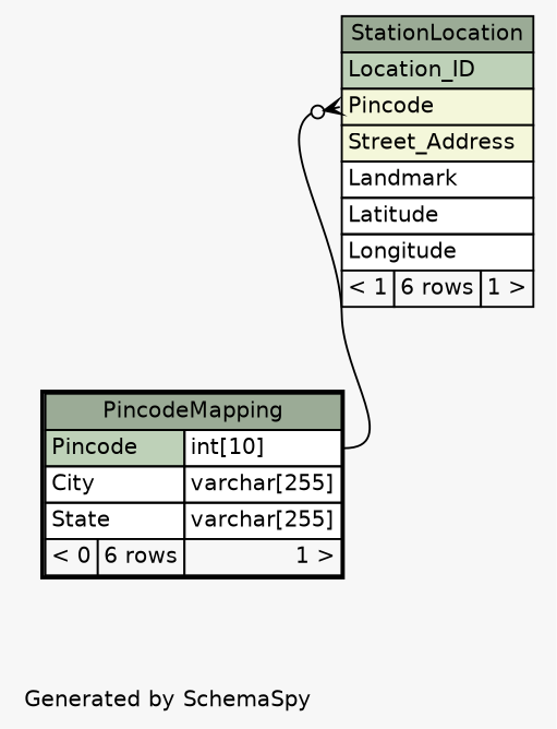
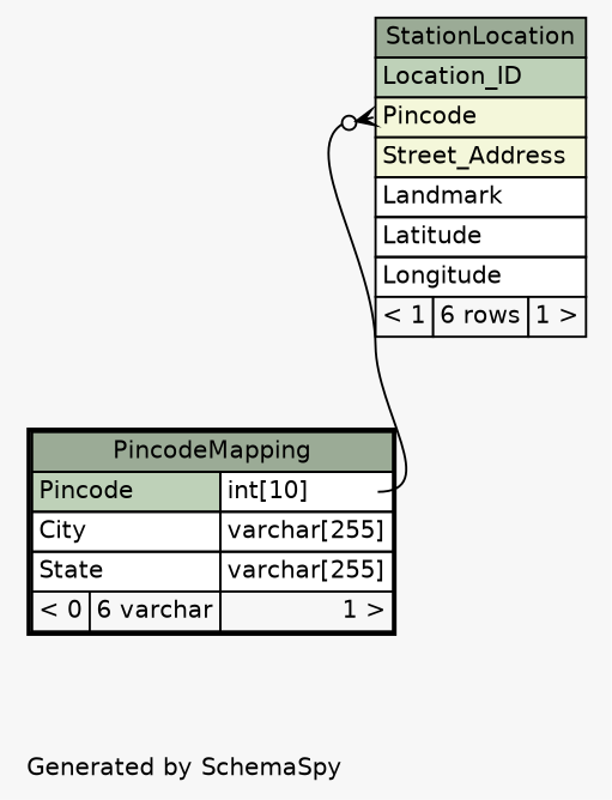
  digraph {
    bgcolor="#f7f7f7"
    fontname=Helvetica
    fontsize=11
    label="\nGenerated by SchemaSpy"
    labeljust=l
    nodesep=0.18
    rankdir=TB
    ranksep=0.46
    node [fontname=Helvetica fontsize=11 shape=plaintext]
    n1 [label=<     <TABLE BORDER="0" CELLBORDER="1" CELLSPACING="0" BGCOLOR="#ffffff">       <TR><TD COLSPAN="3" BGCOLOR="#9bab96" ALIGN="CENTER">StationLocation</TD></TR>       <TR><TD PORT="Location_ID" COLSPAN="3" BGCOLOR="#bed1b8" ALIGN="LEFT">Location_ID</TD></TR>       <TR><TD PORT="Pincode" COLSPAN="3" BGCOLOR="#f4f7da" ALIGN="LEFT">Pincode</TD></TR>       <TR><TD PORT="Street_Address" COLSPAN="3" BGCOLOR="#f4f7da" ALIGN="LEFT">Street_Address</TD></TR>       <TR><TD PORT="Landmark" COLSPAN="3" ALIGN="LEFT">Landmark</TD></TR>       <TR><TD PORT="Latitude" COLSPAN="3" ALIGN="LEFT">Latitude</TD></TR>       <TR><TD PORT="Longitude" COLSPAN="3" ALIGN="LEFT">Longitude</TD></TR>       <TR><TD ALIGN="LEFT" BGCOLOR="#f7f7f7">&lt; 1</TD><TD ALIGN="RIGHT" BGCOLOR="#f7f7f7">6 rows</TD><TD ALIGN="RIGHT" BGCOLOR="#f7f7f7">1 &gt;</TD></TR>     </TABLE>>]
-   n2 [label=<     <TABLE BORDER="2" CELLBORDER="1" CELLSPACING="0" BGCOLOR="#ffffff">       <TR><TD COLSPAN="3" BGCOLOR="#9bab96" ALIGN="CENTER">PincodeMapping</TD></TR>       <TR><TD PORT="Pincode" COLSPAN="2" BGCOLOR="#bed1b8" ALIGN="LEFT">Pincode</TD><TD PORT="Pincode.type" ALIGN="LEFT">int[10]</TD></TR>       <TR><TD PORT="City" COLSPAN="2" ALIGN="LEFT">City</TD><TD PORT="City.type" ALIGN="LEFT">varchar[255]</TD></TR>       <TR><TD PORT="State" COLSPAN="2" ALIGN="LEFT">State</TD><TD PORT="State.type" ALIGN="LEFT">varchar[255]</TD></TR>       <TR><TD ALIGN="LEFT" BGCOLOR="#f7f7f7">&lt; 0</TD><TD ALIGN="RIGHT" BGCOLOR="#f7f7f7">6 rows</TD><TD ALIGN="RIGHT" BGCOLOR="#f7f7f7">1 &gt;</TD></TR>     </TABLE>>]
+   n2 [label=<     <TABLE BORDER="2" CELLBORDER="1" CELLSPACING="0" BGCOLOR="#ffffff">       <TR><TD COLSPAN="3" BGCOLOR="#9bab96" ALIGN="CENTER">PincodeMapping</TD></TR>       <TR><TD PORT="Pincode" COLSPAN="2" BGCOLOR="#bed1b8" ALIGN="LEFT">Pincode</TD><TD PORT="Pincode.type" ALIGN="LEFT">int[10]</TD></TR>       <TR><TD PORT="City" COLSPAN="2" ALIGN="LEFT">City</TD><TD PORT="City.type" ALIGN="LEFT">varchar[255]</TD></TR>       <TR><TD PORT="State" COLSPAN="2" ALIGN="LEFT">State</TD><TD PORT="State.type" ALIGN="LEFT">varchar[255]</TD></TR>       <TR><TD ALIGN="LEFT" BGCOLOR="#f7f7f7">&lt; 0</TD><TD ALIGN="RIGHT" BGCOLOR="#f7f7f7">6 varchar</TD><TD ALIGN="RIGHT" BGCOLOR="#f7f7f7">1 &gt;</TD></TR>     </TABLE>>]
    n1 -> n2 [arrowhead=none arrowsize=0.8 arrowtail=crowodot dir=back headport="Pincode.type:e" tailport="Pincode:w"]
  }
